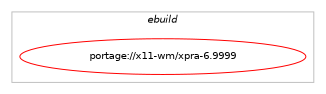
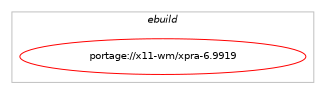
  digraph {
    compound=true
    concentrate=true
    fontname=Helvetica
    fontsize=10
    newrank=true
    rankdir=LR
    ranksep=1.5
-   n1 [color=red fontname=Helvetica fontsize=10 label="portage://x11-wm/xpra-6.9999" width=4]
+   n1 [color=red fontname=Helvetica fontsize=10 label="portage://x11-wm/xpra-6.9919" width=4]
    subgraph cluster_1 {
      color=gray
      label=<<i>ebuild</i>>
      n1
    }
    subgraph cluster_2 {
      color=gray
      label=<<i>dependencies</i>>
      subgraph cluster_3 {
        color=gray
        fillcolor="#eeeeee"
        label=<<i>compile</i>>
        style=filled
      }
      subgraph cluster_4 {
        color=gray
        fillcolor="#eeeeee"
        label=<<i>compile and run</i>>
        style=filled
      }
      subgraph cluster_5 {
        color=gray
        fillcolor="#eeeeee"
        label=<<i>run</i>>
        style=filled
      }
    }
    subgraph cluster_6 {
      color=gray
      label=<<i>candidates</i>>
      rank=same
    }
  }
